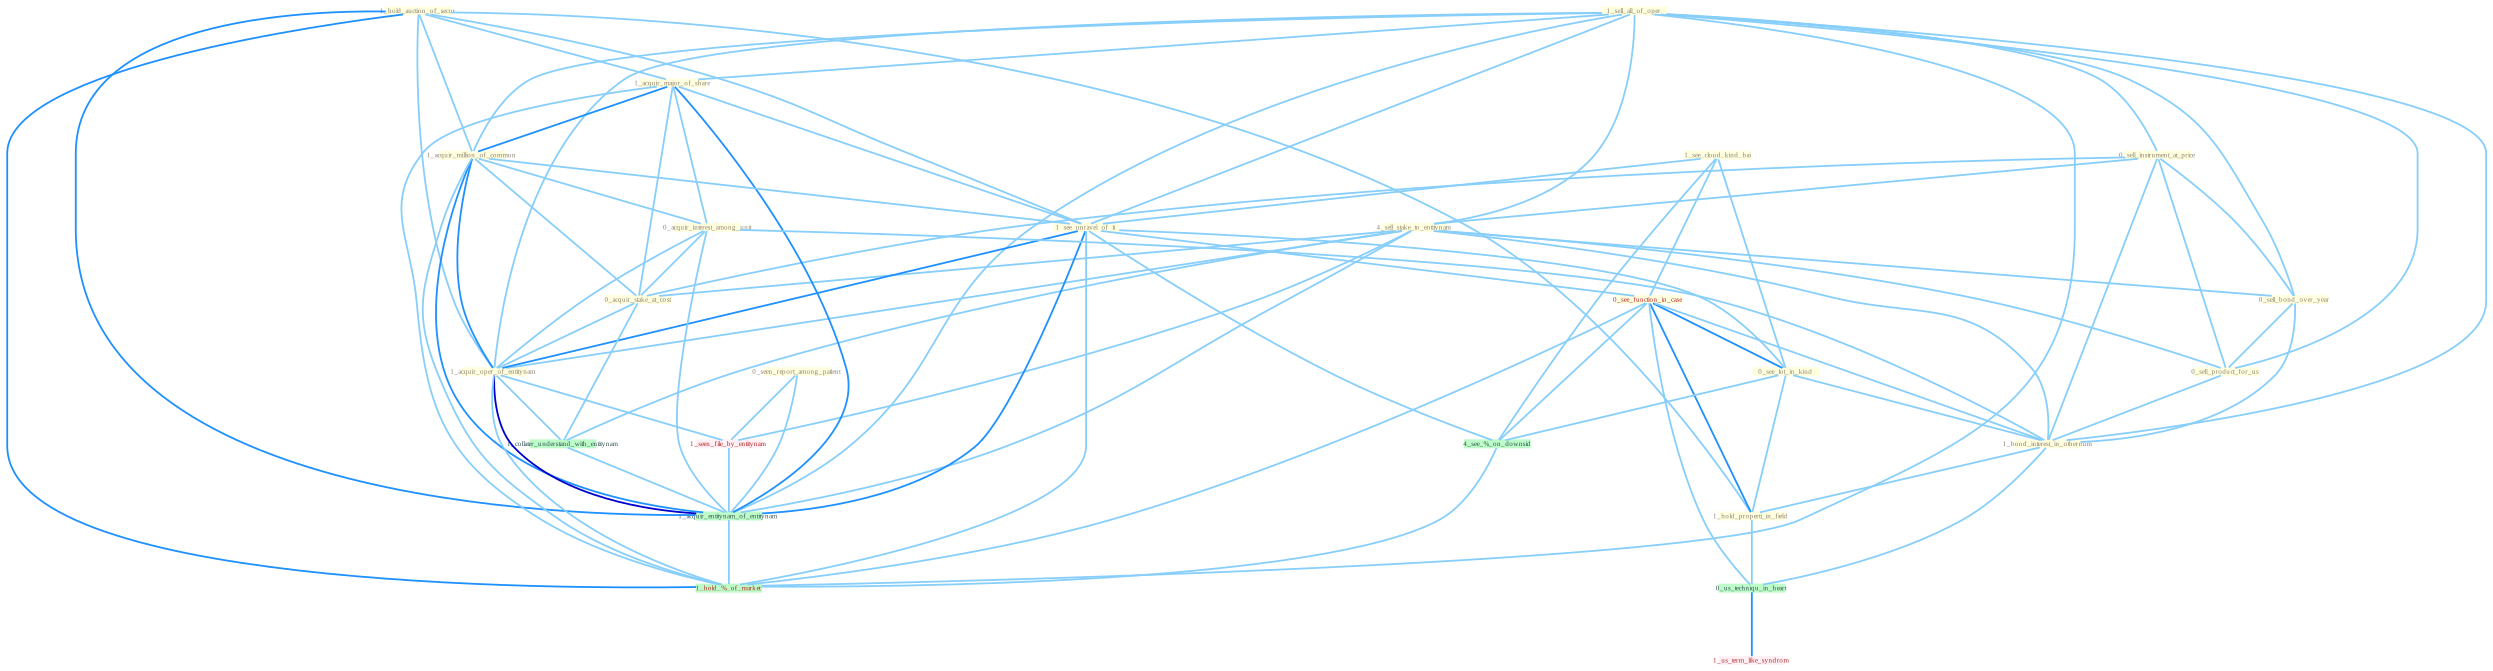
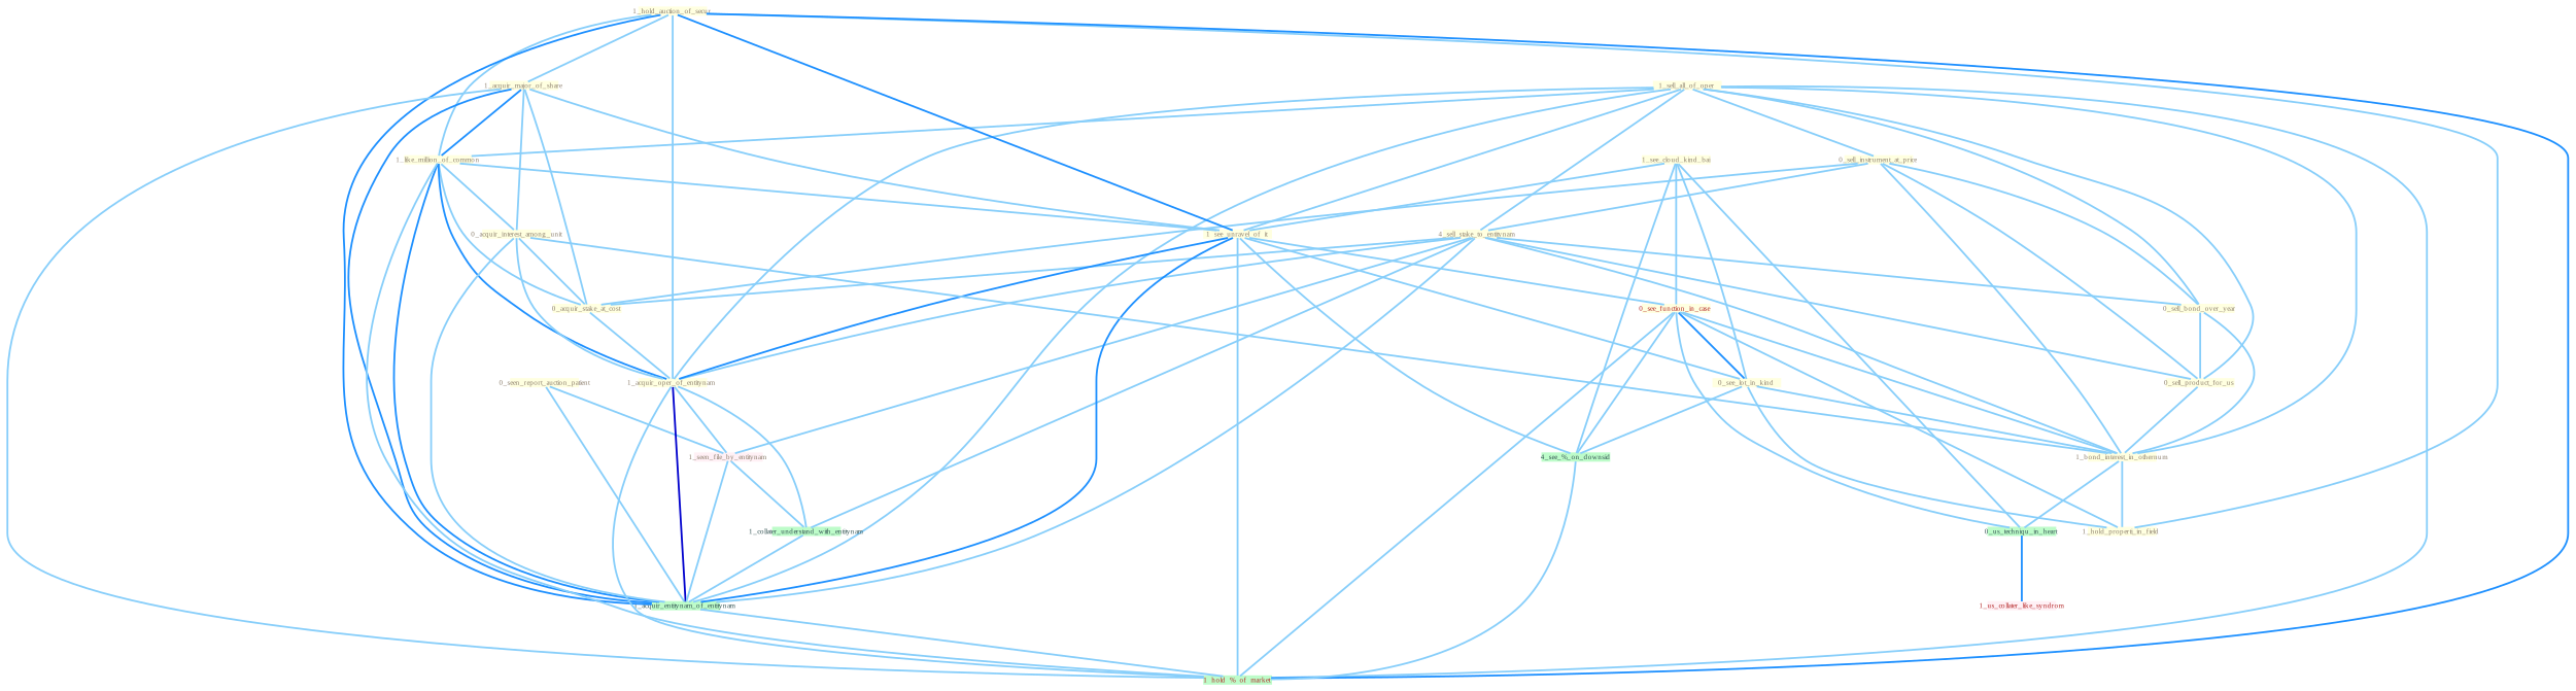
  graph {
    fontname="Liberation Serif"
    node [color="#ffffe0" fixedsize=true fontcolor="#8b7d6b" fontname="Liberation Serif" fontsize=4 shape=polygon style=filled]
    edge [color="#87cefa" fontname="Liberation Serif" w=1]
-   "0_seen_report_among_patient " [height=.06 width=.5]
+   "0_seen_report_among_patient " [height=.06 width=.5 label="0_seen_report_auction_patient"]
    "1_sell_all_of_oper " [height=.06 width=.5]
    "0_sell_instrument_at_price " [height=.06 width=.5]
    n4 [height=.06 label="4_sell_stake_to_entitynam" width=.5]
    "1_hold_auction_of_secur " [height=.06 width=.5]
    "1_acquir_major_of_share " [height=.06 width=.5]
    "0_sell_bond_over_year " [height=.06 width=.5]
    "0_sell_product_for_us " [height=.06 width=.5]
    n9 [height=.06 label="1_see_cloud_kind_bai" width=.5]
-   "1_acquir_million_of_common " [height=.06 width=.5]
+   "1_acquir_million_of_common " [height=.06 width=.5 label="1_like_million_of_common"]
    "1_see_unravel_of_it " [height=.06 width=.5]
    "0_see_function_in_case " [fontcolor="#b22222" height=.06 width=.5]
    "0_see_lot_in_kind " [height=.06 width=.5]
    n14 [height=.06 label="0_acquir_interest_among_unit" width=.5]
    n15 [height=.06 label="1_bond_interest_in_othernum" width=.5]
    "1_hold_properti_in_field " [height=.06 width=.5]
    "0_acquir_stake_at_cost " [height=.06 width=.5]
    "1_acquir_oper_of_entitynam " [height=.06 width=.5]
-   "1_seen_file_by_entitynam " [color="#fff0f5" fontcolor="#b22222" height=.06 width=.5]
-   "1_us_term_like_syndrom " [color="#fff0f5" fontcolor="#b22222" height=.06 width=.5]
+   "1_seen_file_by_entitynam " [color="#fff0f5" height=.06 width=.5]
+   "1_us_term_like_syndrom " [color="#fff0f5" fontcolor="#b22222" height=.06 width=.5 label="1_us_collater_like_syndrom"]
    "1_acquir_entitynam_of_entitynam " [color="#BDFCC9" fontcolor="#2f4f4f" height=.06 width=.5]
    "1_hold_%_of_market " [color="#BDFCC9" fontcolor="#b22222" height=.06 width=.5]
    n23 [color="#BDFCC9" fontcolor="#2f4f4f" height=.06 label="1_collater_understand_with_entitynam" width=.5]
    n24 [color="#BDFCC9" fontcolor="#2f4f4f" height=.06 label="4_see_%_on_downsid" width=.5]
    "0_us_techniqu_in_heart " [color="#BDFCC9" fontcolor="#2f4f4f" height=.06 width=.5]
    subgraph sub_1 {
      "0_seen_report_among_patient "
      "1_sell_all_of_oper "
      "0_sell_instrument_at_price "
      n4
      "1_hold_auction_of_secur "
      "1_acquir_major_of_share "
      "0_sell_bond_over_year "
      "0_sell_product_for_us "
      n9
      "1_acquir_million_of_common "
      "1_see_unravel_of_it "
      "0_see_function_in_case "
      "0_see_lot_in_kind "
      n14
      n15
      "1_hold_properti_in_field "
      "0_acquir_stake_at_cost "
      "1_acquir_oper_of_entitynam "
    }
    subgraph sub_2 {
      "1_seen_file_by_entitynam "
      "1_us_term_like_syndrom "
    }
    "0_seen_report_among_patient " -- "1_seen_file_by_entitynam "
    "0_seen_report_among_patient " -- "1_acquir_entitynam_of_entitynam "
    "1_sell_all_of_oper " -- "0_sell_instrument_at_price "
    "1_sell_all_of_oper " -- n4
-   "1_sell_all_of_oper " -- "1_acquir_major_of_share "
    "1_sell_all_of_oper " -- "0_sell_bond_over_year "
    "1_sell_all_of_oper " -- "0_sell_product_for_us "
    "1_sell_all_of_oper " -- "1_acquir_million_of_common "
    "1_sell_all_of_oper " -- "1_see_unravel_of_it "
    "1_sell_all_of_oper " -- n15
    "1_sell_all_of_oper " -- "1_acquir_oper_of_entitynam "
    "1_sell_all_of_oper " -- "1_acquir_entitynam_of_entitynam "
    "1_sell_all_of_oper " -- "1_hold_%_of_market "
    "0_sell_instrument_at_price " -- n4
    "0_sell_instrument_at_price " -- "0_sell_bond_over_year "
    "0_sell_instrument_at_price " -- "0_sell_product_for_us "
    "0_sell_instrument_at_price " -- n15
    "0_sell_instrument_at_price " -- "0_acquir_stake_at_cost "
    n4 -- "0_sell_bond_over_year "
    n4 -- "0_sell_product_for_us "
    n4 -- n15
    n4 -- "0_acquir_stake_at_cost "
    n4 -- "1_acquir_oper_of_entitynam "
    n4 -- "1_seen_file_by_entitynam "
    n4 -- "1_acquir_entitynam_of_entitynam "
    n4 -- n23
    "1_hold_auction_of_secur " -- "1_acquir_major_of_share "
    "1_hold_auction_of_secur " -- "1_acquir_million_of_common "
-   "1_hold_auction_of_secur " -- "1_see_unravel_of_it "
+   "1_hold_auction_of_secur " -- "1_see_unravel_of_it " [color="#1e90ff"]
    "1_hold_auction_of_secur " -- "1_hold_properti_in_field "
    "1_hold_auction_of_secur " -- "1_acquir_oper_of_entitynam "
    "1_hold_auction_of_secur " -- "1_acquir_entitynam_of_entitynam " [color="#1e90ff"]
    "1_hold_auction_of_secur " -- "1_hold_%_of_market " [color="#1e90ff" w=2]
    "1_acquir_major_of_share " -- "1_acquir_million_of_common " [color="#1e90ff" w=2]
    "1_acquir_major_of_share " -- "1_see_unravel_of_it "
    "1_acquir_major_of_share " -- n14
    "1_acquir_major_of_share " -- "0_acquir_stake_at_cost "
    "1_acquir_major_of_share " -- "1_acquir_entitynam_of_entitynam " [color="#1e90ff" w=2]
    "1_acquir_major_of_share " -- "1_hold_%_of_market "
    "0_sell_bond_over_year " -- "0_sell_product_for_us "
    "0_sell_bond_over_year " -- n15
    "0_sell_product_for_us " -- n15
    n9 -- "1_see_unravel_of_it "
    n9 -- "0_see_function_in_case "
    n9 -- "0_see_lot_in_kind "
    n9 -- n24
    "1_acquir_million_of_common " -- "1_see_unravel_of_it "
    "1_acquir_million_of_common " -- n14
    "1_acquir_million_of_common " -- "0_acquir_stake_at_cost "
    "1_acquir_million_of_common " -- "1_acquir_oper_of_entitynam " [color="#1e90ff" w=2]
    "1_acquir_million_of_common " -- "1_acquir_entitynam_of_entitynam " [color="#1e90ff" w=2]
    "1_acquir_million_of_common " -- "1_hold_%_of_market "
    "1_see_unravel_of_it " -- "0_see_function_in_case "
    "1_see_unravel_of_it " -- "0_see_lot_in_kind "
    "1_see_unravel_of_it " -- "1_acquir_oper_of_entitynam " [color="#1e90ff"]
    "1_see_unravel_of_it " -- "1_acquir_entitynam_of_entitynam " [color="#1e90ff"]
    "1_see_unravel_of_it " -- "1_hold_%_of_market "
    "1_see_unravel_of_it " -- n24
    "0_see_function_in_case " -- "0_see_lot_in_kind " [color="#1e90ff" w=2]
    "0_see_function_in_case " -- n15
-   "0_see_function_in_case " -- "1_hold_properti_in_field " [color="#1e90ff"]
+   "0_see_function_in_case " -- "1_hold_properti_in_field "
    "0_see_function_in_case " -- "1_hold_%_of_market "
    "0_see_function_in_case " -- n24
    "0_see_function_in_case " -- "0_us_techniqu_in_heart "
    "0_see_lot_in_kind " -- n15
    "0_see_lot_in_kind " -- "1_hold_properti_in_field "
    "0_see_lot_in_kind " -- n24
    n14 -- n15
    n14 -- "0_acquir_stake_at_cost "
    n14 -- "1_acquir_oper_of_entitynam "
    n14 -- "1_acquir_entitynam_of_entitynam "
    n15 -- "1_hold_properti_in_field "
    n15 -- "0_us_techniqu_in_heart "
-   "1_hold_properti_in_field " -- "0_us_techniqu_in_heart "
+   n9 -- "0_us_techniqu_in_heart "
    "0_acquir_stake_at_cost " -- "1_acquir_oper_of_entitynam "
    "1_acquir_oper_of_entitynam " -- "1_seen_file_by_entitynam "
    "1_acquir_oper_of_entitynam " -- "1_acquir_entitynam_of_entitynam " [color="#0000cd" w=3]
    "1_acquir_oper_of_entitynam " -- "1_hold_%_of_market "
    "1_acquir_oper_of_entitynam " -- n23
    "1_seen_file_by_entitynam " -- "1_acquir_entitynam_of_entitynam "
-   "0_acquir_stake_at_cost " -- n23
+   "1_seen_file_by_entitynam " -- n23
    "1_acquir_entitynam_of_entitynam " -- "1_hold_%_of_market "
    n23 -- "1_acquir_entitynam_of_entitynam "
    n24 -- "1_hold_%_of_market "
    "0_us_techniqu_in_heart " -- "1_us_term_like_syndrom " [color="#1e90ff"]
  }
